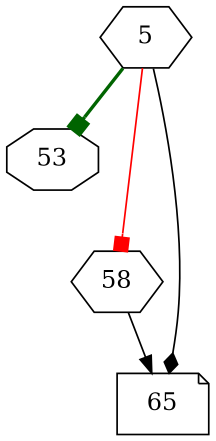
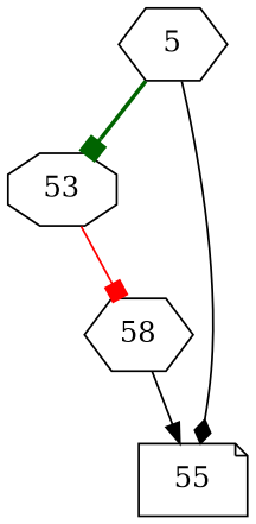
  strict digraph {
    node [shape=hexagon]
    edge [arrowhead=box style=solid]
    5 [entry=true]
    53 [shape=octagon]
    58
-   65 [shape=note]
+   65 [shape=note label=55]
    5 -> 53 [color=darkgreen cond=true style=bold]
-   5 -> 58 [color=red cond=false]
+   53 -> 58 [color=red cond=false]
    5 -> 65 [arrowhead=diamond]
    58 -> 65 [arrowhead=normal]
  }
